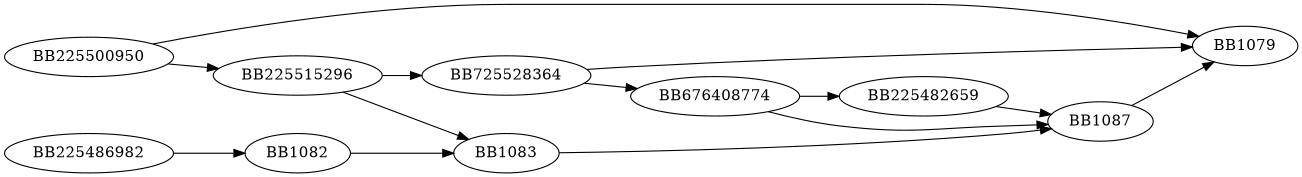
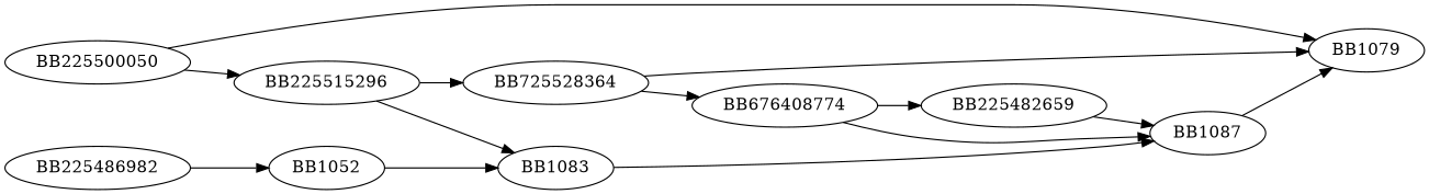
  digraph {
    rankdir=LR
    BB225486982
-   BB1082
-   BB225500050 [label=BB225500950]
+   BB1082 [label=BB1052]
+   BB225500050
    BB1079
    BB225515296
    BB1083
    n7 [label=BB725528364]
    BB1087
    BB676408774
    BB225482659
    BB225486982 -> BB1082
    BB1082 -> BB1083
    BB225500050 -> BB1079
    BB225500050 -> BB225515296
    BB225515296 -> BB1083
    BB225515296 -> n7
    BB1083 -> BB1087
    n7 -> BB1079
    n7 -> BB676408774
    BB1087 -> BB1079
    BB676408774 -> BB1087
    BB676408774 -> BB225482659
    BB225482659 -> BB1087
  }
